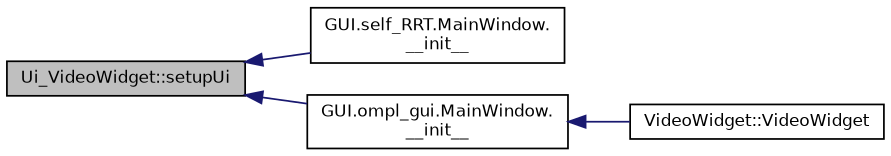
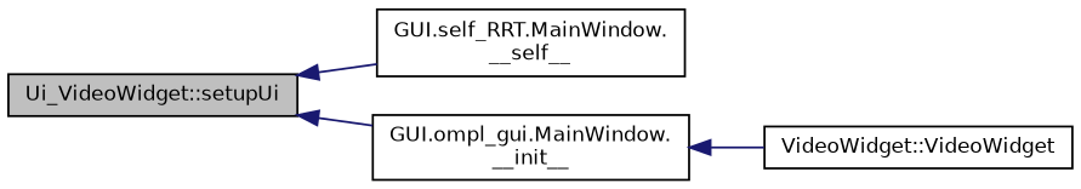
  digraph {
    rankdir=LR
    node [color=black fillcolor=white fontname=Helvetica fontsize=10 shape=record style=filled]
    edge [color=midnightblue dir=back fontname=Helvetica fontsize=10 labelfontname=Helvetica labelfontsize=10 style=solid]
    n1 [fillcolor=grey75 fontcolor=black height=0.2 label="Ui_VideoWidget::setupUi" width=0.4]
-   n2 [height=0.2 label="GUI.self_RRT.MainWindow.\l__init__" width=0.4]
+   n2 [height=0.2 label="GUI.self_RRT.MainWindow.\l__self__" width=0.4]
    n3 [height=0.2 label="GUI.ompl_gui.MainWindow.\l__init__" width=0.4]
    n4 [height=0.2 label="VideoWidget::VideoWidget" width=0.4]
    n1 -> n2
    n1 -> n3
    n3 -> n4
  }
